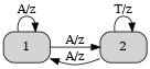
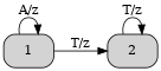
  digraph {
    rankdir=LR
    node [shape=box style="rounded, filled"]
    1
    2
    1 -> 1 [label="A/z"]
-   1 -> 2 [label="A/z"]
-   2 -> 1 [label="A/z"]
+   1 -> 2 [label="T/z"]
    2 -> 2 [label="T/z"]
  }
